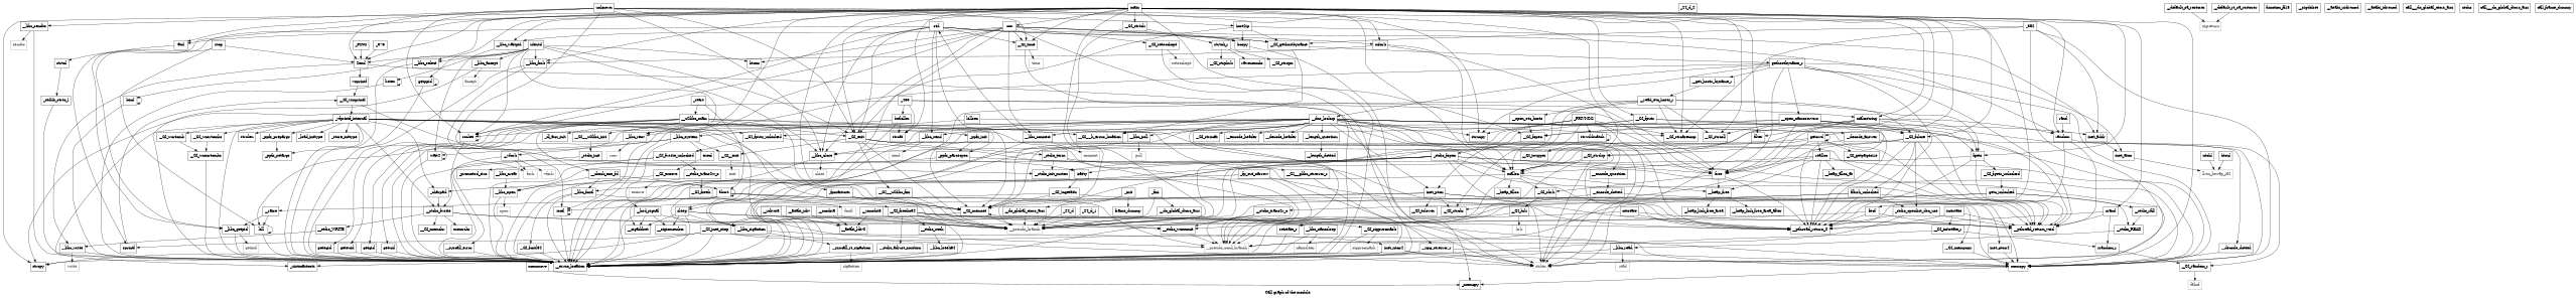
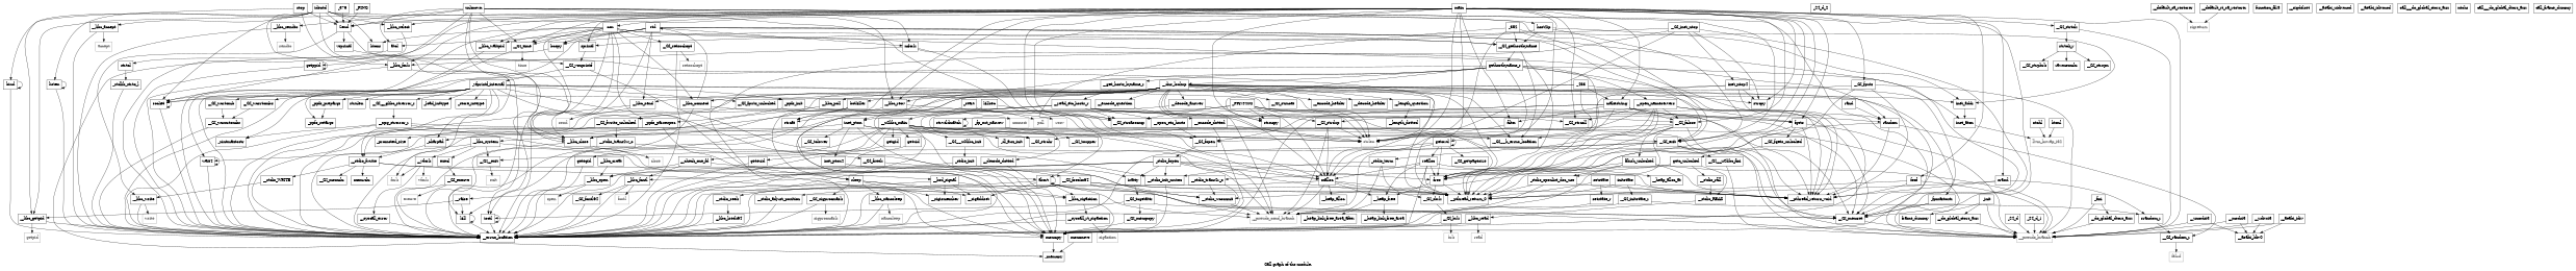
  digraph {
    label="Call graph of the module."
    node [shape=record]
    n1 [label="{vsprintf}"]
    n2 [label="{__GI_vsnprintf}"]
    n3 [label="{__stdio_init_mutex}"]
    n4 [label="{_vfprintf_internal}"]
    n5 [label="{_ppfs_parsespec}"]
    n6 [label="{memcpy}"]
    n7 [label="{_promoted_size}"]
    n8 [label="{_memcpy}"]
    n9 [label="{ioctl}"]
    n10 [label="{__errno_location}"]
    n11 [label="{sprintf}"]
    n12 [label="{_charpad}"]
    n13 [color=gray50 fontcolor=gray50 label="{strlen}"]
    n14 [color=gray50 fontcolor=gray50 label="{__pseudo_cond_branch}"]
    n15 [label="{__GI_fputs_unlocked}"]
    n16 [label="{strnlen}"]
    n17 [label="{__stdio_fwrite}"]
    n18 [label="{_ppfs_init}"]
    n19 [label="{_ppfs_prepargs}"]
    n20 [label="{_ppfs_setargs}"]
    n21 [label="{__GI_wcrtomb}"]
    n22 [label="{__GI_wcsrtombs}"]
    n23 [label="{_load_inttype}"]
    n24 [label="{_store_inttype}"]
    n25 [label="{_uintmaxtostr}"]
    n26 [label="{_fpmaxtostr}"]
    n27 [label="{__GI___glibc_strerror_r}"]
    n28 [label="{_stdio_fopen}"]
    n29 [label="{__pthread_return_void}"]
    n30 [label="{__pthread_return_0}"]
    n31 [label="{__libc_fcntl}"]
    n32 [label="{__libc_open}"]
    n33 [label="{isatty}"]
    n34 [label="{malloc}"]
    n35 [label="{free}"]
    n36 [label="{__GI_fcntl64}"]
    n37 [color=gray50 fontcolor=gray50 label="{fcntl}"]
    n38 [color=gray50 fontcolor=gray50 label="{open}"]
    n39 [label="{__GI_tcgetattr}"]
    n40 [label="{__GI_sbrk}"]
    n41 [label="{__heap_alloc}"]
    n42 [label="{__heap_free}"]
    n43 [label="{kill}"]
    n44 [label="{__libc_select}"]
    n45 [label="{_24_d_2}"]
    n46 [label="{_stdio_init}"]
    n47 [label="{feof}"]
    n48 [color=gray50 fontcolor=gray50 label="{__pseudo_branch}"]
    n49 [label="{__libc_getpid}"]
    n50 [color=gray50 fontcolor=gray50 label="{getpid}"]
    n51 [label="{getppid}"]
    n52 [label="{_fp_out_narrow}"]
    n53 [label="{__GI_fwrite_unlocked}"]
    n54 [label="{__stdio_trans2w_o}"]
    n55 [label="{__stdio_wcommit}"]
    n56 [label="{__stdio_WRITE}"]
    n57 [label="{__GI_memchr}"]
    n58 [label="{memrchr}"]
    n59 [label="{__GI_fseek}"]
    n60 [label="{__GI_time}"]
    n61 [color=gray50 fontcolor=gray50 label="{time}"]
    n62 [label="{__libc_waitpid}"]
    n63 [label="{wait4}"]
    n64 [label="{fgets}"]
    n65 [label="{__GI_fgets_unlocked}"]
    n66 [label="{getc_unlocked}"]
    n67 [label="{__libc_write}"]
    n68 [color=gray50 fontcolor=gray50 label="{write}"]
    n69 [label="{_stdio_term}"]
    n70 [label="{__GI_fputs}"]
    n71 [label="{_stdio_openlist_dec_use}"]
    n72 [label="{bcopy}"]
    n73 [label="{__GI_memset}"]
    n74 [label="{__GI_wcsnrtombs}"]
    n75 [label="{__xpg_strerror_r}"]
    n76 [label="{strncpy}"]
    n77 [label="{strcat}"]
    n78 [label="{__GI_toupper}"]
    n79 [label="{fflush_unlocked}"]
    n80 [label="{__GI_strcoll}"]
    n81 [label="{__GI_fclose}"]
    n82 [label="{__libc_close}"]
    n83 [color=gray50 fontcolor=gray50 label="{close}"]
    n84 [label="{strcpy}"]
    n85 [label="{__GI_fopen}"]
    n86 [label="{__stdio_READ}"]
    n87 [label="{__stdio_rfill}"]
    n88 [label="{__stdio_trans2r_o}"]
    n89 [label="{__check_one_fd}"]
    n90 [label="{abort}"]
    n91 [label="{__libc_sigaction}"]
    n92 [label="{__raise}"]
    n93 [label="{__sigaddset}"]
    n94 [label="{__GI___uClibc_init}"]
    n95 [label="{__uClibc_main}"]
    n96 [label="{getegid}"]
    n97 [label="{geteuid}"]
    n98 [label="{getgid}"]
    n99 [label="{getuid}"]
    n100 [label="{__GI___h_errno_location}"]
    n101 [label="{_dl_aux_init}"]
    n102 [label="{__GI_exit}"]
    n103 [label="{__GI__exit}"]
    n104 [label="{__GI___uClibc_fini}"]
    n105 [label="{__syscall_rt_sigaction}"]
    n106 [color=gray50 fontcolor=gray50 label="{sigaction}"]
    n107 [label="{__vfork}"]
    n108 [label="{__syscall_error}"]
    n109 [color=gray50 fontcolor=gray50 label="{fork}"]
    n110 [color=gray50 fontcolor=gray50 label="{vfork}"]
    n111 [label="{__default_sa_restorer}"]
    n112 [color=gray50 fontcolor=gray50 label="{sigreturn}"]
    n113 [label="{__default_rt_sa_restorer}"]
    n114 [color=gray50 fontcolor=gray50 label="{exit}"]
    n115 [label="{__GI_execve}"]
    n116 [color=gray50 fontcolor=gray50 label="{execve}"]
    n117 [label="{__libc_nanosleep}"]
    n118 [color=gray50 fontcolor=gray50 label="{nanosleep}"]
    n119 [label="{__libc_creat}"]
    n120 [label="{__GI_brk}"]
    n121 [color=gray50 fontcolor=gray50 label="{brk}"]
    n122 [label="{__GI_sigprocmask}"]
    n123 [color=gray50 fontcolor=gray50 label="{sigprocmask}"]
    n124 [label="{__GI_fseeko64}"]
    n125 [label="{__libc_read}"]
    n126 [label="{function_ff18}"]
    n127 [label="{memmove}"]
    n128 [label="{__GI_mempcpy}"]
    n129 [label="{strtok_r}"]
    n130 [label="{__GI_strpbrk}"]
    n131 [label="{rawmemchr}"]
    n132 [label="{__GI_strspn}"]
    n133 [label="{inet_aton}"]
    n134 [color=gray50 fontcolor=gray50 label="{llvm_bswap_i32}"]
    n135 [label="{__dns_lookup}"]
    n136 [label="{__libc_poll}"]
    n137 [label="{__GI_strncat}"]
    n138 [label="{inet_pton}"]
    n139 [label="{__encode_header}"]
    n140 [label="{__decode_header}"]
    n141 [label="{__encode_question}"]
    n142 [label="{__length_question}"]
    n143 [label="{__decode_answer}"]
    n144 [label="{inet_addr}"]
    n145 [label="{__libc_connect}"]
    n146 [label="{__libc_recv}"]
    n147 [label="{__libc_send}"]
    n148 [label="{socket}"]
    n149 [color=gray50 fontcolor=gray50 label="{poll}"]
    n150 [label="{inet_pton4}"]
    n151 [label="{__GI_tolower}"]
    n152 [label="{__GI_strchr}"]
    n153 [label="{__encode_dotted}"]
    n154 [label="{__length_dotted}"]
    n155 [label="{__GI_strdup}"]
    n156 [label="{__decode_dotted}"]
    n157 [color=gray50 fontcolor=gray50 label="{connect}"]
    n158 [label="{std}"]
    n159 [color=gray50 fontcolor=gray50 label="{recv}"]
    n160 [color=gray50 fontcolor=gray50 label="{send}"]
    n161 [label="{_24_d}"]
    n162 [label="{__open_nameservers}"]
    n163 [label="{__get_hosts_byname_r}"]
    n164 [label="{__read_etc_hosts_r}"]
    n165 [label="{__open_etc_hosts}"]
    n166 [label="{__GI_strcasecmp}"]
    n167 [label="{__bsd_signal}"]
    n168 [label="{__sigismember}"]
    n169 [label="{__sigdelset}"]
    n170 [label="{__stdio_adjust_position}"]
    n171 [label="{__stdio_seek}"]
    n172 [label="{__libc_lseek64}"]
    n173 [color=gray50 fontcolor=gray50 label="{read}"]
    n174 [label="{inet_ntop4}"]
    n175 [label="{__GI_inet_ntop}"]
    n176 [label="{__udivsi3}"]
    n177 [label="{__aeabi_ldiv0}"]
    n178 [label="{__aeabi_uidivmod}"]
    n179 [label="{__aeabi_idiv}"]
    n180 [label="{__aeabi_idivmod}"]
    n181 [label="{__umodsi3}"]
    n182 [label="{__do_global_ctors_aux}"]
    n183 [label="{call___do_global_ctors_aux}"]
    n184 [label="{_fini}"]
    n185 [label="{__do_global_dtors_aux}"]
    n186 [color=gray50 fontcolor=gray50 label="{accept}"]
    n187 [color=gray50 fontcolor=gray50 label="{sendto}"]
    n188 [color=gray50 fontcolor=gray50 label="{setsockopt}"]
    n189 [color=gray50 fontcolor=gray50 label="{fabsf}"]
    n190 [label="{__heap_alloc_at}"]
    n191 [label="{__heap_link_free_area}"]
    n192 [label="{__heap_link_free_area_after}"]
    n193 [label="{rand}"]
    n194 [label="{random}"]
    n195 [label="{__GI_random_r}"]
    n196 [label="{setstate}"]
    n197 [label="{setstate_r}"]
    n198 [label="{initstate}"]
    n199 [label="{__GI_initstate_r}"]
    n200 [label="{srandom_r}"]
    n201 [label="{srand}"]
    n202 [label="{_24_d_1}"]
    n203 [label="{__libc_system}"]
    n204 [label="{execl}"]
    n205 [label="{atol}"]
    n206 [label="{strtol}"]
    n207 [label="{_stdlib_strto_l}"]
    n208 [label="{sleep}"]
    n209 [label="{__GI_strtok}"]
    n210 [label="{ntohl}"]
    n211 [label="{ntohs}"]
    n212 [label="{htonl}"]
    n213 [label="{htons}"]
    n214 [label="{__GI_gethostbyname}"]
    n215 [label="{gethostbyname_r}"]
    n216 [label="{__libc_accept}"]
    n217 [label="{bind}"]
    n218 [label="{listen}"]
    n219 [label="{__libc_sendto}"]
    n220 [label="{__GI_setsockopt}"]
    n221 [label="{realloc}"]
    n222 [label="{_init}"]
    n223 [label="{frame_dummy}"]
    n224 [label="{call___do_global_dtors_aux}"]
    n225 [label="{call_frame_dummy}"]
    n226 [label="{_start}"]
    n227 [label="{botkiller}"]
    n228 [label="{strwildmatch}"]
    n229 [label="{Send}"]
    n230 [label="{host2ip}"]
    n231 [label="{mfork}"]
    n232 [label="{__libc_fork}"]
    n233 [label="{filter}"]
    n234 [label="{makestring}"]
    n235 [label="{identd}"]
    n236 [label="{stop}"]
    n237 [label="{unknown}"]
    n238 [label="{killsec}"]
    n239 [label="{_PRIVMSG}"]
    n240 [label="{_376}"]
    n241 [label="{_PING}"]
    n242 [label="{_352}"]
    n243 [label="{_433}"]
    n244 [label="{con}"]
    n245 [label="{main}"]
    n246 [label="{getcwd}"]
    n247 [label="{__GI_getpagesize}"]
    n248 [label="{__modsi3}"]
    n1 -> n2
    n2 -> n3
    n2 -> n4
-   n28 -> n6
+   n3 -> n6
    n4 -> n5
    n4 -> n10
    n4 -> n12
    n4 -> n13
    n4 -> n14
    n4 -> n15
    n4 -> n16
    n4 -> n17
    n4 -> n18
    n4 -> n19
    n4 -> n20
    n4 -> n21
    n4 -> n22
    n4 -> n23
    n4 -> n24
    n4 -> n25
    n4 -> n26
    n4 -> n27
    n5 -> n6
    n5 -> n7
    n6 -> n8
    n9 -> n9
    n9 -> n10
    n11 -> n2
    n12 -> n17
    n15 -> n13
    n15 -> n53
    n17 -> n6
    n17 -> n55
    n17 -> n56
    n17 -> n57
    n17 -> n58
    n18 -> n5
    n18 -> n73
    n19 -> n20
    n21 -> n74
    n22 -> n74
    n26 -> n48
    n26 -> n73
    n27 -> n75
    n28 -> n3
    n28 -> n10
    n28 -> n29
    n28 -> n30
    n28 -> n31
    n28 -> n32
    n28 -> n33
    n28 -> n34
    n28 -> n35
    n31 -> n10
    n31 -> n36
    n31 -> n37
    n32 -> n10
    n32 -> n38
    n33 -> n39
    n34 -> n10
    n34 -> n14
    n34 -> n30
    n34 -> n40
    n34 -> n41
    n34 -> n42
    n35 -> n30
    n35 -> n40
    n35 -> n42
    n36 -> n10
    n39 -> n9
    n39 -> n73
    n39 -> n128
    n40 -> n120
    n42 -> n191
    n42 -> n192
    n43 -> n10
    n43 -> n43
    n44 -> n10
    n46 -> n10
    n46 -> n33
    n47 -> n29
    n47 -> n30
    n47 -> n48
    n49 -> n10
    n49 -> n50
    n51 -> n10
    n51 -> n51
    n52 -> n12
    n52 -> n13
    n52 -> n14
    n53 -> n10
    n53 -> n17
    n53 -> n54
    n54 -> n10
    n54 -> n59
    n55 -> n14
    n56 -> n67
    n59 -> n124
    n60 -> n10
    n60 -> n61
    n62 -> n63
    n63 -> n10
    n63 -> n63
    n64 -> n29
    n64 -> n30
    n64 -> n48
    n64 -> n65
    n65 -> n66
    n66 -> n14
    n66 -> n86
    n66 -> n87
    n66 -> n88
    n67 -> n10
    n67 -> n68
    n69 -> n3
    n69 -> n14
    n69 -> n30
    n70 -> n15
    n70 -> n29
    n70 -> n30
    n70 -> n48
    n71 -> n14
    n71 -> n29
    n71 -> n30
    n72 -> n8
    n73 -> n48
    n74 -> n10
    n75 -> n6
    n75 -> n10
    n75 -> n13
    n75 -> n25
    n79 -> n29
    n79 -> n30
    n79 -> n48
    n79 -> n55
    n79 -> n71
    n81 -> n14
    n81 -> n29
    n81 -> n30
    n81 -> n71
    n81 -> n79
    n81 -> n82
    n82 -> n10
    n82 -> n83
    n85 -> n28
    n86 -> n125
    n87 -> n86
    n88 -> n10
    n88 -> n55
    n89 -> n31
    n89 -> n32
    n89 -> n90
    n90 -> n14
    n90 -> n30
    n90 -> n73
    n90 -> n90
    n90 -> n91
    n90 -> n92
    n90 -> n93
    n91 -> n6
    n91 -> n105
    n92 -> n43
    n92 -> n49
    n94 -> n46
    n95 -> n10
    n95 -> n14
    n95 -> n48
    n95 -> n73
    n95 -> n89
    n95 -> n94
    n95 -> n96
    n95 -> n97
    n95 -> n98
    n95 -> n99
    n95 -> n100
    n95 -> n101
    n95 -> n102
    n96 -> n10
    n97 -> n10
    n98 -> n10
    n99 -> n10
    n102 -> n29
    n102 -> n30
    n102 -> n48
    n102 -> n69
    n102 -> n103
    n102 -> n104
    n103 -> n114
    n104 -> n48
    n105 -> n10
    n105 -> n106
    n107 -> n108
    n107 -> n109
    n107 -> n110
    n108 -> n10
    n111 -> n112
    n113 -> n112
    n115 -> n10
    n115 -> n116
    n117 -> n10
    n117 -> n118
    n119 -> n32
    n120 -> n10
    n120 -> n121
    n122 -> n10
    n122 -> n123
    n124 -> n10
    n124 -> n29
    n124 -> n30
    n124 -> n48
    n124 -> n55
    n124 -> n170
    n124 -> n171
    n125 -> n10
    n125 -> n173
    n127 -> n8
    n128 -> n6
    n129 -> n130
    n129 -> n131
    n129 -> n132
    n133 -> n134
    n135 -> n6
    n135 -> n10
    n135 -> n13
    n135 -> n14
    n135 -> n29
    n135 -> n30
    n135 -> n34
    n135 -> n35
    n135 -> n73
    n135 -> n76
    n135 -> n82
    n135 -> n100
    n135 -> n136
    n135 -> n137
    n135 -> n138
    n135 -> n139
    n135 -> n140
    n135 -> n141
    n135 -> n142
    n135 -> n143
    n135 -> n144
    n135 -> n145
    n135 -> n146
    n135 -> n147
    n135 -> n148
    n136 -> n10
    n136 -> n149
    n138 -> n6
    n138 -> n10
    n138 -> n73
    n138 -> n150
    n138 -> n151
    n138 -> n152
    n141 -> n153
    n142 -> n154
    n143 -> n155
    n143 -> n156
    n144 -> n133
    n145 -> n10
    n145 -> n157
    n145 -> n158
    n146 -> n10
    n146 -> n159
    n147 -> n10
    n147 -> n160
    n148 -> n10
    n148 -> n148
    n150 -> n6
    n153 -> n6
    n153 -> n13
    n153 -> n152
    n155 -> n13
    n155 -> n14
    n155 -> n34
    n156 -> n6
    n158 -> n60
    n158 -> n72
    n158 -> n73
    n158 -> n82
    n158 -> n102
    n158 -> n147
    n158 -> n148
    n158 -> n205
    n158 -> n214
    n158 -> n231
    n161 -> n48
    n162 -> n29
    n162 -> n30
    n162 -> n35
    n162 -> n64
    n162 -> n80
    n162 -> n81
    n162 -> n85
    n162 -> n100
    n162 -> n155
    n163 -> n164
    n164 -> n10
    n164 -> n64
    n164 -> n80
    n164 -> n81
    n164 -> n138
    n164 -> n152
    n164 -> n165
    n164 -> n166
    n165 -> n85
    n167 -> n10
    n167 -> n91
    n167 -> n93
    n167 -> n168
    n170 -> n10
    n171 -> n172
    n172 -> n10
    n174 -> n6
    n174 -> n10
    n174 -> n13
    n174 -> n73
    n174 -> n84
    n175 -> n10
    n175 -> n11
    n175 -> n13
-   n73 -> n175
+   n175 -> n73
    n175 -> n84
    n175 -> n174
    n176 -> n48
    n176 -> n177
    n179 -> n48
    n179 -> n177
    n181 -> n48
    n181 -> n177
    n182 -> n48
    n184 -> n48
    n184 -> n185
    n185 -> n48
    n193 -> n194
    n194 -> n29
    n194 -> n30
    n194 -> n195
    n195 -> n189
    n196 -> n29
    n196 -> n30
    n196 -> n197
    n197 -> n10
    n198 -> n29
    n198 -> n30
    n198 -> n199
    n199 -> n10
    n199 -> n200
    n200 -> n195
    n201 -> n29
    n201 -> n30
    n201 -> n200
    n202 -> n48
    n203 -> n63
    n203 -> n103
    n203 -> n107
    n203 -> n167
    n203 -> n204
    n204 -> n115
    n205 -> n206
    n206 -> n207
    n207 -> n10
    n208 -> n10
    n208 -> n91
    n208 -> n93
    n208 -> n117
    n208 -> n122
    n208 -> n168
    n209 -> n48
    n209 -> n129
    n210 -> n134
    n212 -> n134
    n214 -> n100
    n214 -> n215
    n215 -> n6
    n215 -> n10
    n215 -> n29
    n215 -> n30
    n215 -> n35
    n215 -> n76
    n215 -> n133
    n215 -> n135
    n215 -> n162
    n215 -> n163
    n216 -> n10
    n216 -> n186
    n217 -> n10
    n217 -> n217
    n218 -> n10
    n218 -> n218
    n219 -> n10
    n219 -> n187
    n220 -> n10
    n220 -> n188
    n221 -> n6
    n221 -> n30
    n221 -> n34
    n221 -> n35
    n221 -> n42
    n221 -> n190
    n222 -> n48
    n222 -> n182
    n222 -> n223
    n226 -> n90
    n226 -> n95
    n227 -> n77
    n227 -> n203
    n227 -> n208
    n228 -> n78
    n228 -> n228
    n229 -> n1
    n229 -> n13
    n229 -> n67
    n230 -> n72
    n230 -> n102
    n230 -> n144
    n230 -> n214
    n231 -> n34
    n231 -> n35
    n231 -> n232
    n232 -> n10
    n232 -> n109
    n233 -> n13
    n234 -> n6
    n234 -> n34
    n234 -> n64
    n234 -> n73
    n234 -> n81
    n234 -> n85
    n234 -> n194
    n234 -> n233
    n235 -> n44
    n235 -> n82
    n235 -> n102
    n235 -> n146
    n235 -> n148
    n235 -> n213
    n235 -> n216
    n235 -> n217
    n235 -> n218
    n235 -> n229
    n235 -> n232
    n236 -> n43
    n236 -> n49
    n236 -> n229
    n237 -> n9
    n237 -> n34
    n237 -> n60
    n237 -> n82
    n237 -> n102
    n237 -> n148
    n237 -> n194
    n237 -> n205
    n237 -> n219
    n237 -> n229
    n237 -> n230
    n237 -> n231
    n238 -> n43
    n238 -> n166
    n239 -> n13
    n239 -> n34
    n239 -> n35
    n239 -> n48
    n239 -> n73
    n239 -> n76
    n239 -> n166
    n239 -> n228
    n240 -> n229
    n241 -> n229
    n242 -> n6
    n242 -> n13
    n242 -> n144
    n242 -> n166
    n242 -> n214
    n243 -> n35
    n243 -> n77
    n243 -> n84
    n243 -> n227
    n243 -> n234
    n244 -> n9
    n244 -> n10
    n244 -> n60
    n244 -> n62
    n244 -> n72
    n244 -> n82
    n244 -> n145
    n244 -> n148
    n244 -> n194
    n244 -> n208
    n244 -> n213
    n244 -> n214
    n244 -> n220
    n245 -> n11
    n245 -> n13
    n245 -> n34
    n245 -> n35
    n245 -> n44
    n245 -> n47
    n245 -> n48
    n245 -> n49
    n245 -> n51
    n245 -> n60
    n245 -> n62
    n245 -> n64
    n245 -> n70
    n245 -> n73
    n245 -> n76
    n245 -> n77
    n245 -> n80
    n245 -> n81
    n245 -> n84
    n245 -> n85
    n245 -> n102
    n245 -> n146
    n245 -> n166
    n245 -> n201
    n245 -> n209
    n245 -> n229
    n245 -> n232
    n245 -> n233
    n245 -> n234
    n245 -> n244
    n245 -> n246
    n246 -> n10
    n246 -> n34
    n246 -> n35
    n246 -> n221
    n246 -> n246
    n246 -> n247
    n248 -> n48
    n248 -> n177
  }
